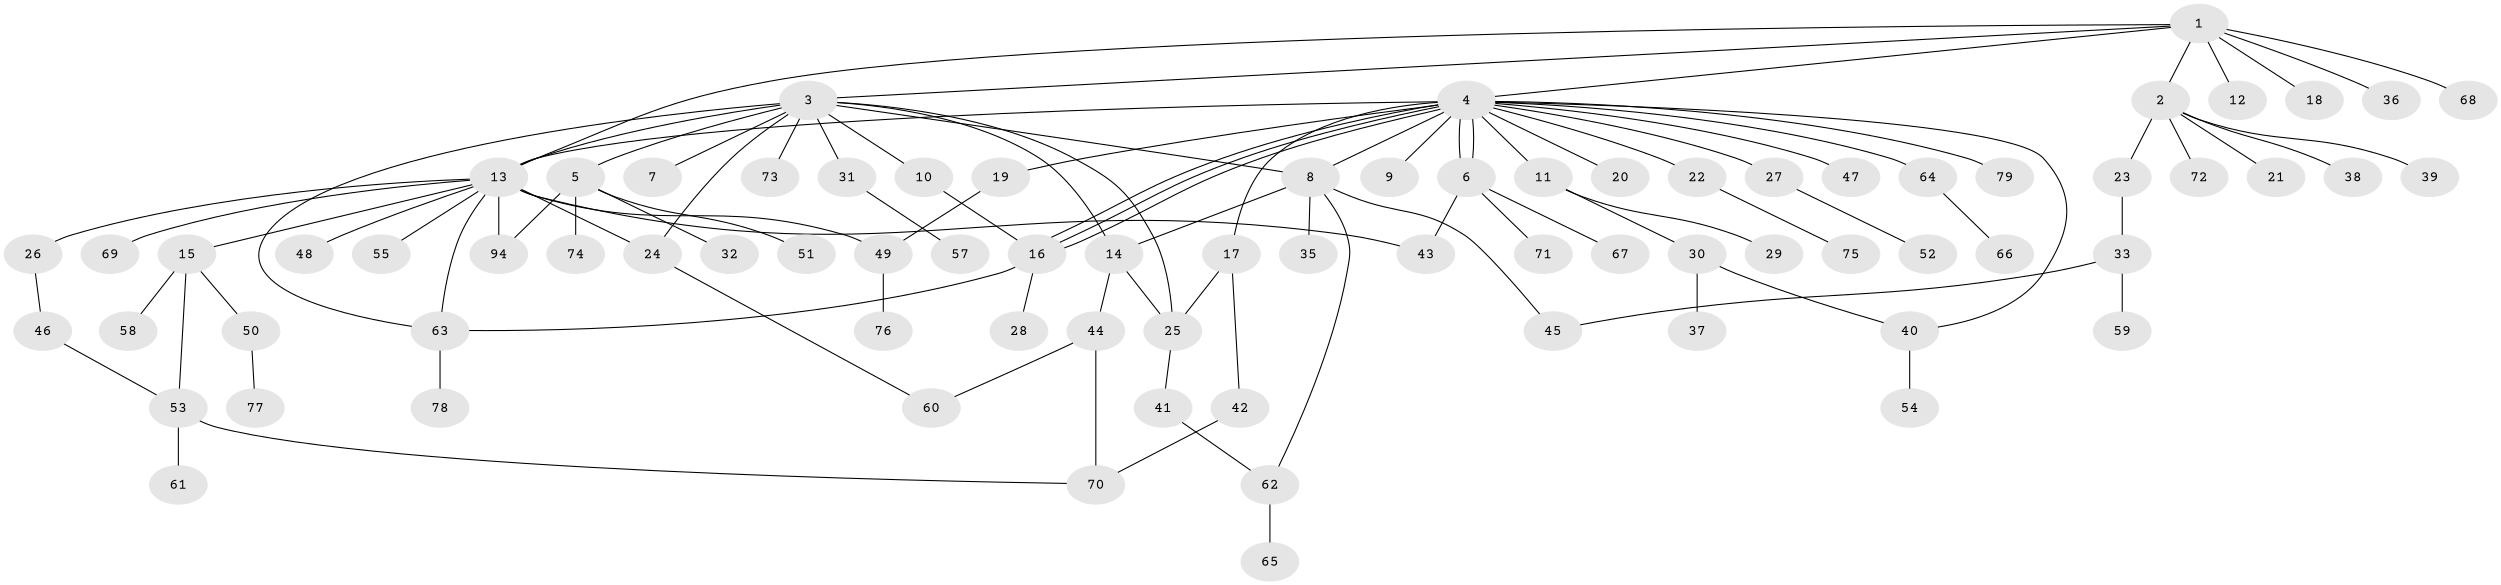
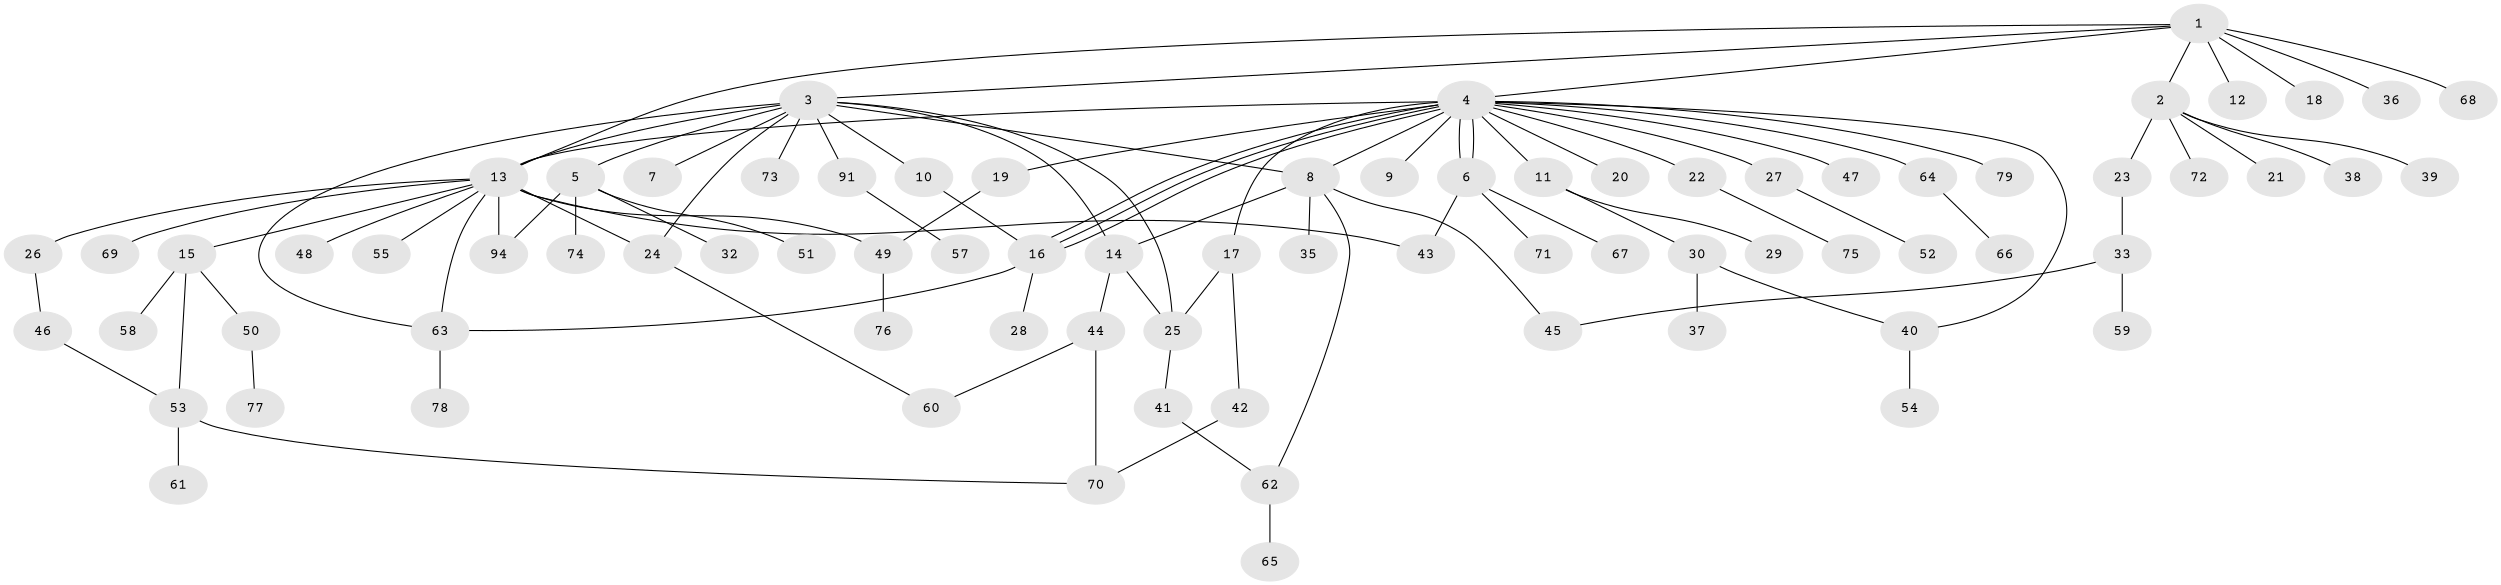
  graph {
    fontname="Courier Prime"
    node [color=gray90 fontname="Courier Prime" style=filled]
    edge [fontname="Courier Prime"]
    1
    2
    3
    4
    12
    13
    18
    36
    68
    21
    23
    38
    39
    72
    5
    7
    8
    10
    14
    24
    25
-   31
+   31 [label=91]
    63
    73
    6
    9
    11
    16
    17
    19
    20
    22
    27
    40
    47
    64
    79
    n38 [label=94]
    43
    15
    26
    48
    49
    55
    69
    33
    32
    51
    74
    35
    45
    62
    44
    60
    41
    57
    78
    67
    71
    29
    30
    28
    42
    75
    52
    54
    66
    65
    37
    50
    53
    58
    46
    76
    70
    77
    61
    59
    1 -- 2
    1 -- 3
    1 -- 4
    1 -- 12
    1 -- 13
    1 -- 18
    1 -- 36
    1 -- 68
    2 -- 21
    2 -- 23
    2 -- 38
    2 -- 39
    2 -- 72
    3 -- 13
    3 -- 5
    3 -- 7
    3 -- 8
    3 -- 10
    3 -- 14
    3 -- 24
    3 -- 25
    3 -- 31
    3 -- 63
    3 -- 73
    4 -- 13
    4 -- 8
    4 -- 6
    4 -- 6
    4 -- 9
    4 -- 11
    4 -- 16
    4 -- 16
    4 -- 16
    4 -- 17
    4 -- 19
    4 -- 20
    4 -- 22
    4 -- 27
    4 -- 40
    4 -- 47
    4 -- 64
    4 -- 79
    13 -- 24
    13 -- 63
    13 -- n38
    13 -- 43
    13 -- 15
    13 -- 26
    13 -- 48
    13 -- 49
    13 -- 55
    13 -- 69
    23 -- 33
    5 -- n38
    5 -- 32
    5 -- 51
    5 -- 74
    8 -- 14
    8 -- 35
    8 -- 45
    8 -- 62
    10 -- 16
    14 -- 25
    14 -- 44
    24 -- 60
    25 -- 41
    31 -- 57
    63 -- 78
    6 -- 43
    6 -- 67
    6 -- 71
    11 -- 29
    11 -- 30
    16 -- 63
    16 -- 28
    17 -- 25
    17 -- 42
    19 -- 49
    22 -- 75
    27 -- 52
    40 -- 54
    64 -- 66
    15 -- 50
    15 -- 53
    15 -- 58
    26 -- 46
    49 -- 76
    33 -- 45
    33 -- 59
    62 -- 65
    44 -- 60
    44 -- 70
    41 -- 62
    30 -- 40
    30 -- 37
    42 -- 70
    50 -- 77
    53 -- 70
    53 -- 61
    46 -- 53
  }
